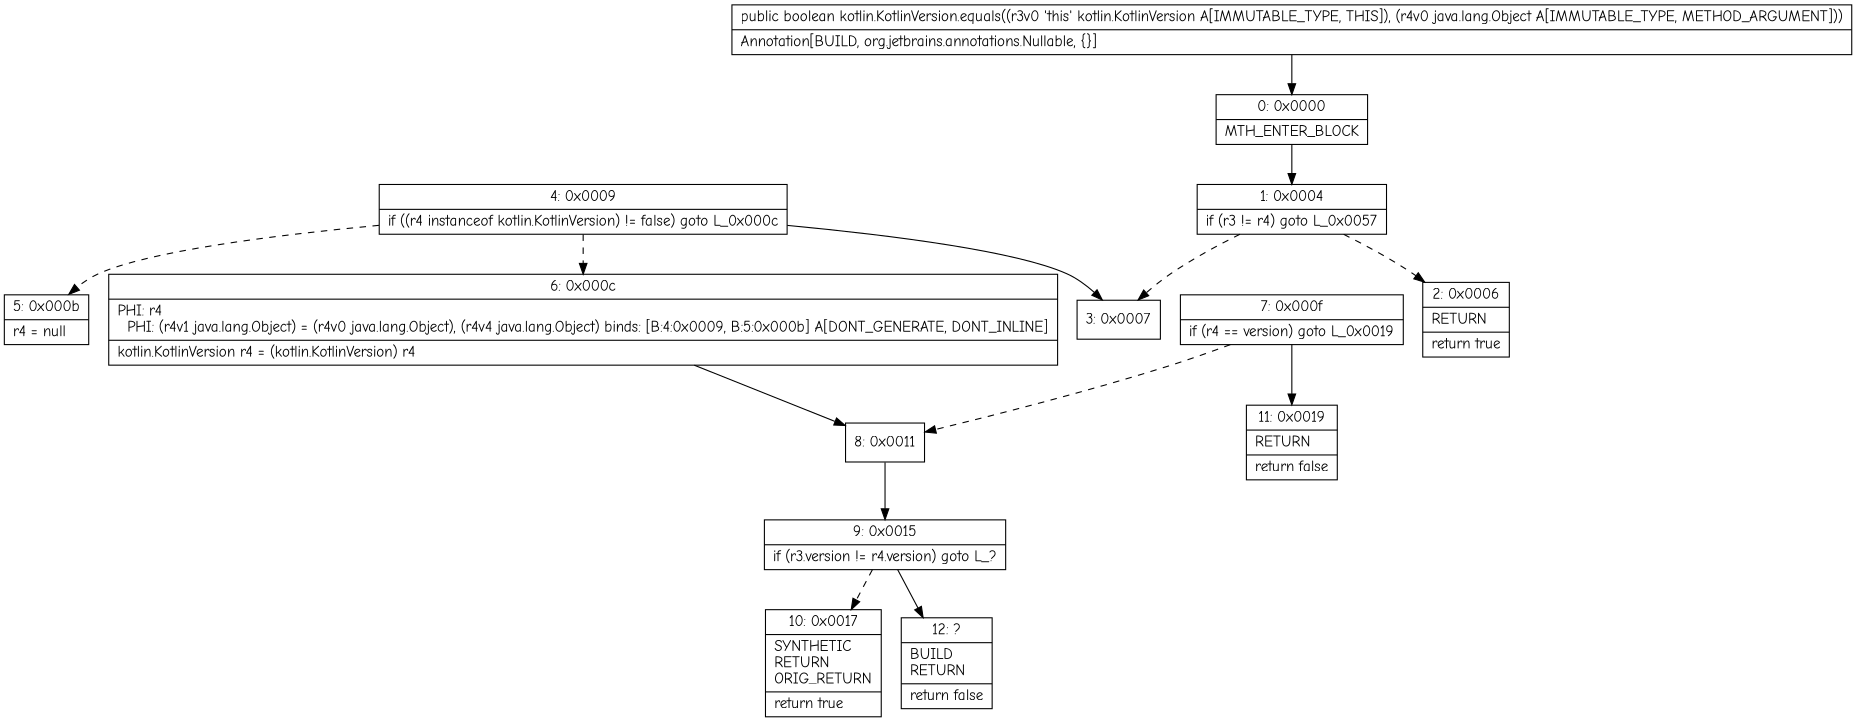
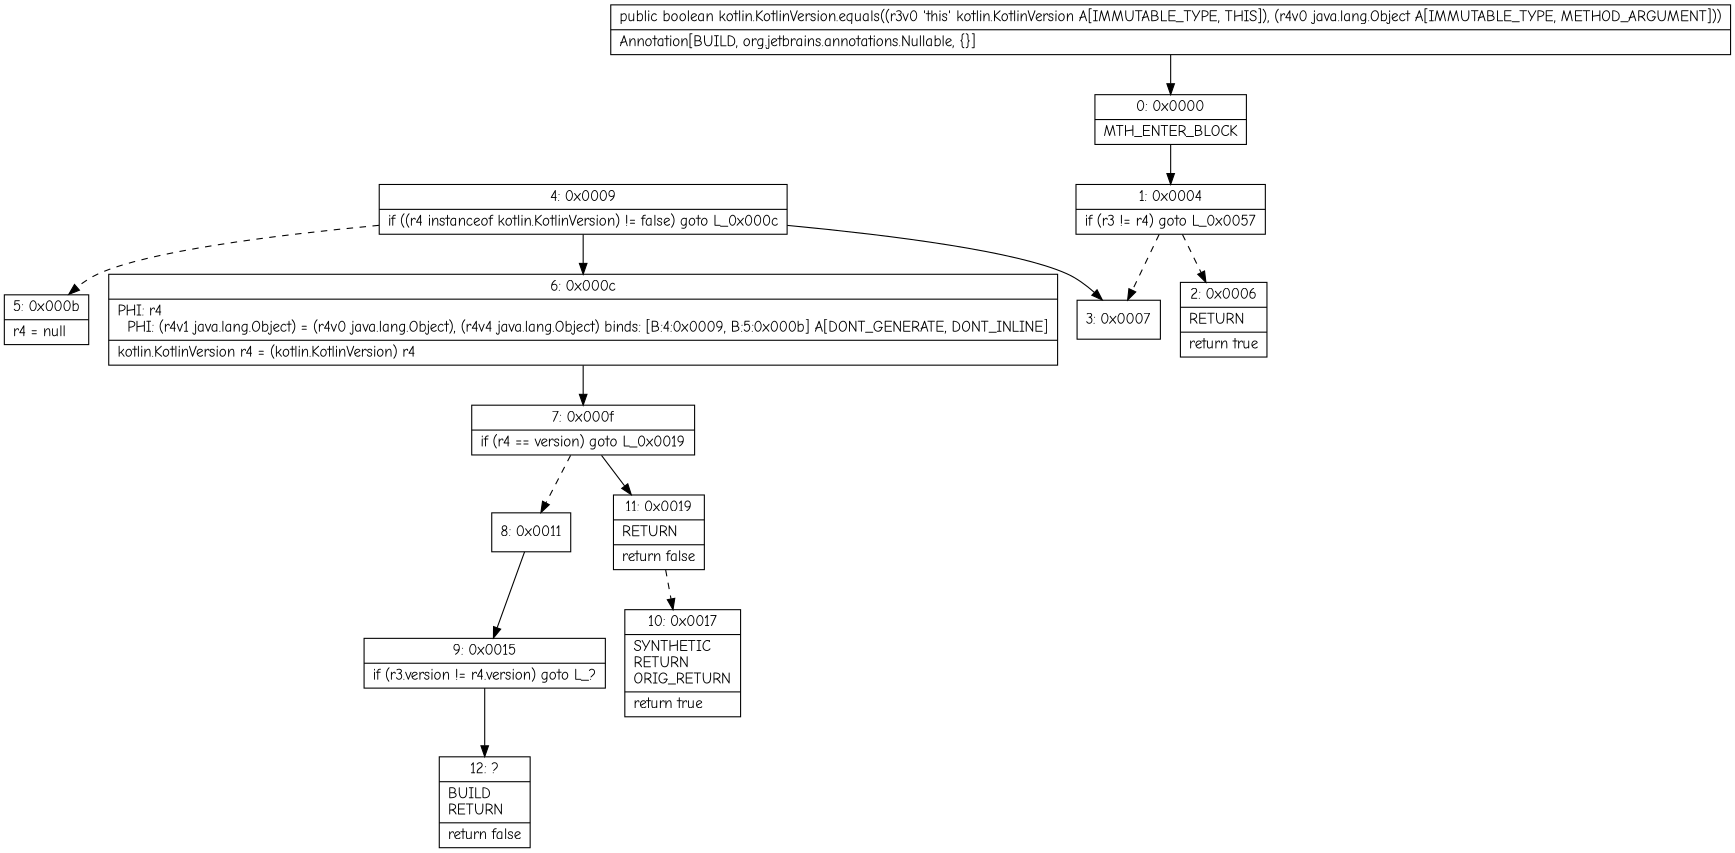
  digraph {
    fontname="Comic Neue"
    node [fontname="Comic Neue" shape=record]
    edge [fontname="Comic Neue"]
    n1 [label="{0\:\ 0x0000|MTH_ENTER_BLOCK\l}"]
    n2 [label="{1\:\ 0x0004|if (r3 != r4) goto L_0x0057\l}"]
    n3 [label="{2\:\ 0x0006|RETURN\l|return true\l}"]
    n4 [label="{3\:\ 0x0007}"]
    n5 [label="{4\:\ 0x0009|if ((r4 instanceof kotlin.KotlinVersion) != false) goto L_0x000c\l}"]
    n6 [label="{5\:\ 0x000b|r4 = null\l}"]
    n7 [label="{6\:\ 0x000c|PHI: r4 \l  PHI: (r4v1 java.lang.Object) = (r4v0 java.lang.Object), (r4v4 java.lang.Object) binds: [B:4:0x0009, B:5:0x000b] A[DONT_GENERATE, DONT_INLINE]\l|kotlin.KotlinVersion r4 = (kotlin.KotlinVersion) r4\l}"]
    n8 [label="{7\:\ 0x000f|if (r4 == version) goto L_0x0019\l}"]
    n9 [label="{8\:\ 0x0011}"]
    n10 [label="{11\:\ 0x0019|RETURN\l|return false\l}"]
    n11 [label="{9\:\ 0x0015|if (r3.version != r4.version) goto L_?\l}"]
    n12 [label="{10\:\ 0x0017|SYNTHETIC\lRETURN\lORIG_RETURN\l|return true\l}"]
    n13 [label="{12\:\ ?|BUILD\lRETURN\l|return false\l}"]
    n14 [label="{public boolean kotlin.KotlinVersion.equals((r3v0 'this' kotlin.KotlinVersion A[IMMUTABLE_TYPE, THIS]), (r4v0 java.lang.Object A[IMMUTABLE_TYPE, METHOD_ARGUMENT]))  | Annotation[BUILD, org.jetbrains.annotations.Nullable, \{\}]\l}"]
    n1 -> n2
    n2 -> n3 [style=dashed]
    n2 -> n4 [style=dashed]
    n5 -> n4
    n5 -> n6 [style=dashed]
-   n5 -> n7 [style=dashed]
-   n7 -> n9
+   n5 -> n7
+   n7 -> n8
    n8 -> n9 [style=dashed]
    n8 -> n10
    n9 -> n11
-   n11 -> n12 [style=dashed]
+   n10 -> n12 [style=dashed]
    n11 -> n13
    n14 -> n1
  }
